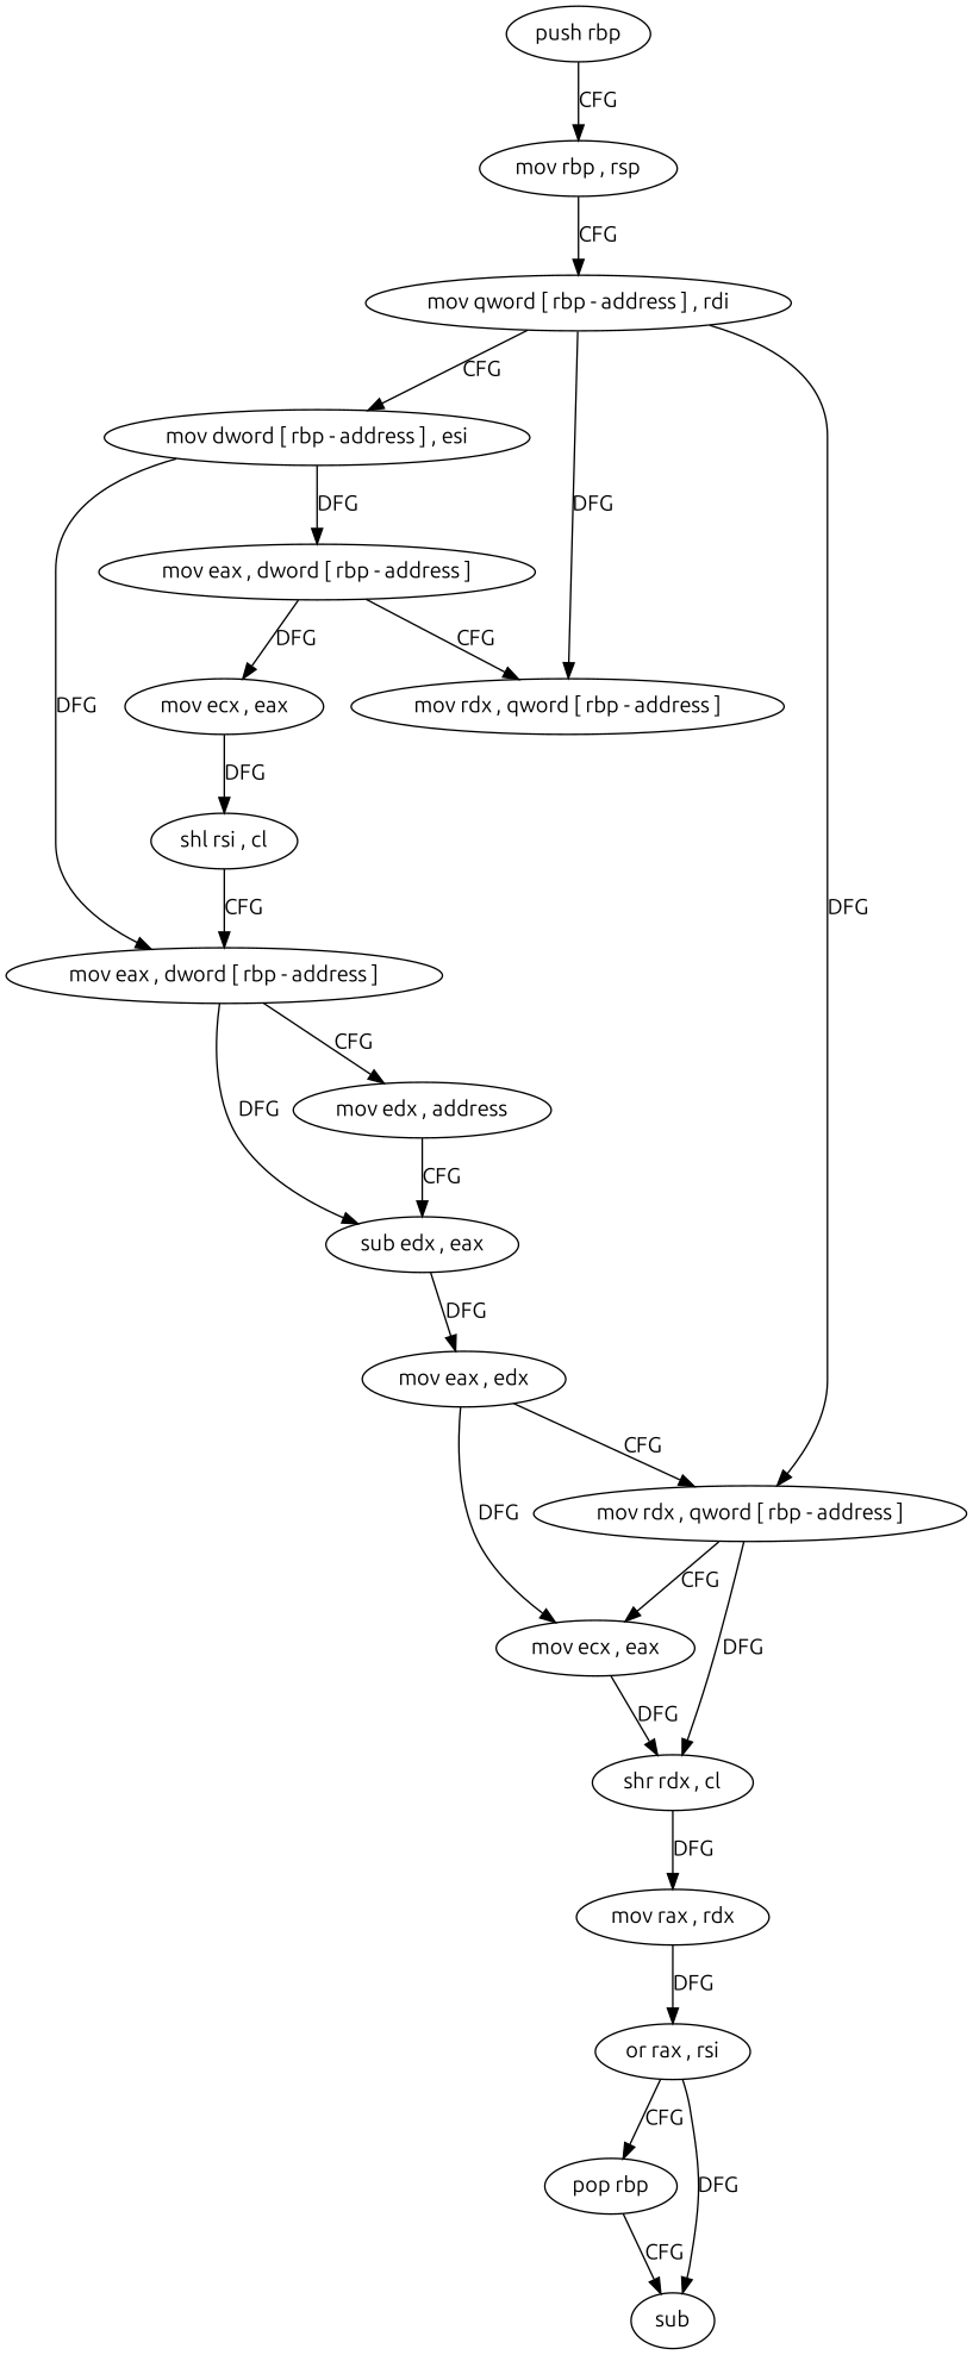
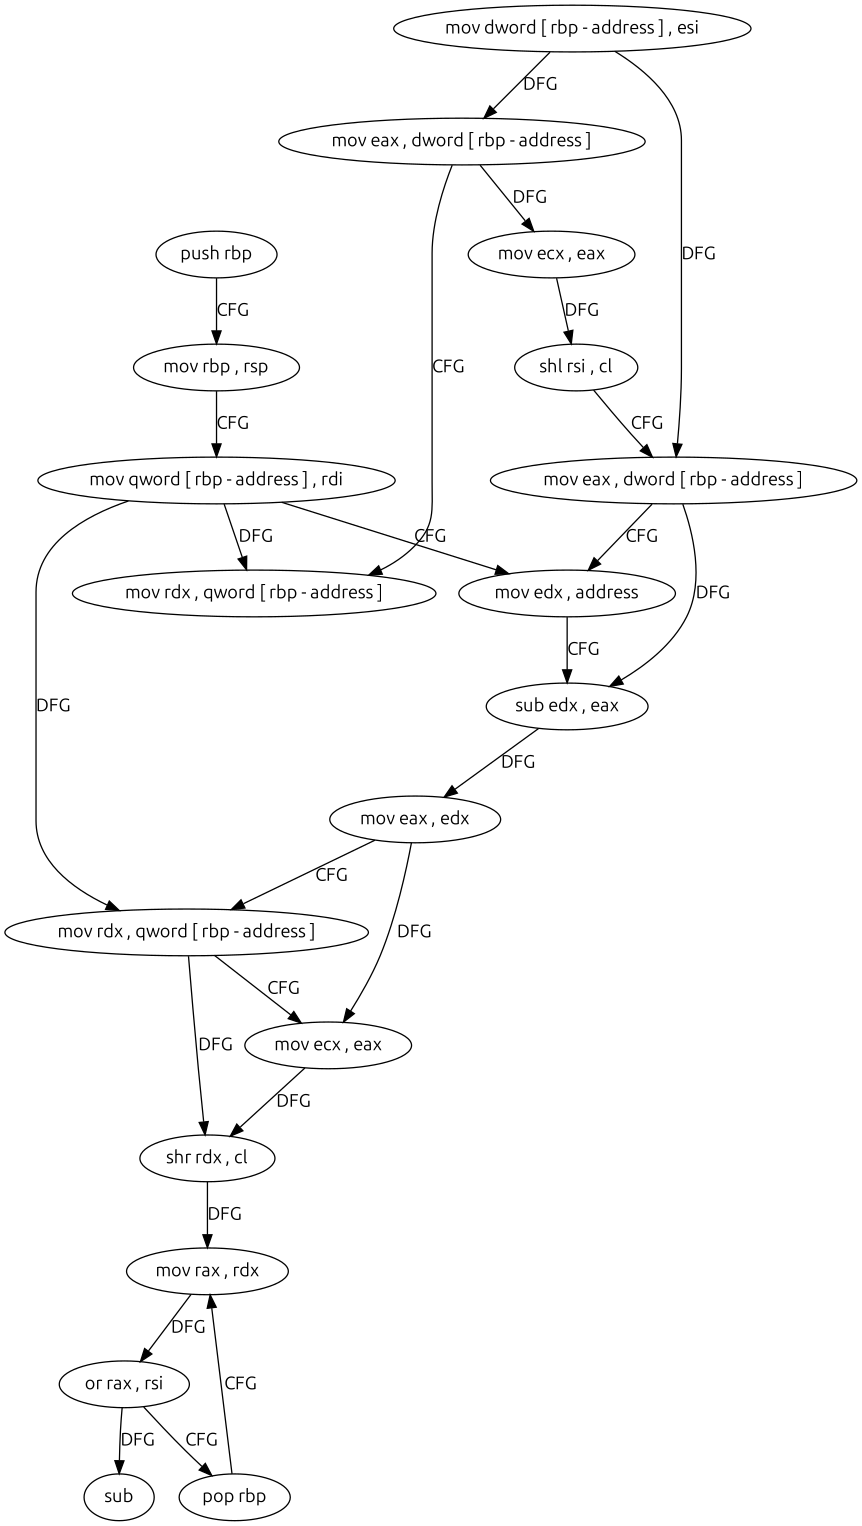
  digraph {
    fontname=Ubuntu
    node [fontname=Ubuntu]
    edge [fontname=Ubuntu]
    n1 [label="push rbp"]
    n2 [label="mov rbp , rsp"]
    n3 [label="mov qword [ rbp - address ] , rdi"]
    n4 [label="mov dword [ rbp - address ] , esi"]
    n5 [label="mov rdx , qword [ rbp - address ]"]
    n6 [label="mov rdx , qword [ rbp - address ]"]
    n7 [label="mov eax , dword [ rbp - address ]"]
    n8 [label="mov eax , dword [ rbp - address ]"]
    n9 [label="mov ecx , eax"]
    n10 [label="shr rdx , cl"]
    n11 [label="mov ecx , eax"]
    n12 [label="mov edx , address"]
    n13 [label="sub edx , eax"]
    n14 [label="shl rsi , cl"]
    n15 [label="or rax , rsi"]
    n16 [label="pop rbp"]
    n17 [label=sub]
    n18 [label="mov eax , edx"]
    n19 [label="mov rax , rdx"]
    n1 -> n2 [label=CFG]
    n2 -> n3 [label=CFG]
-   n3 -> n4 [label=CFG]
+   n3 -> n12 [label=CFG]
    n3 -> n5 [label=DFG]
    n3 -> n6 [label=DFG]
    n4 -> n7 [label=DFG]
    n4 -> n8 [label=DFG]
    n6 -> n9 [label=CFG]
    n6 -> n10 [label=DFG]
    n7 -> n5 [label=CFG]
    n7 -> n11 [label=DFG]
    n8 -> n12 [label=CFG]
    n8 -> n13 [label=DFG]
    n9 -> n10 [label=DFG]
    n10 -> n19 [label=DFG]
    n11 -> n14 [label=DFG]
    n12 -> n13 [label=CFG]
    n13 -> n18 [label=DFG]
    n14 -> n8 [label=CFG]
    n15 -> n16 [label=CFG]
    n15 -> n17 [label=DFG]
-   n16 -> n17 [label=CFG]
+   n16 -> n19 [label=CFG]
    n18 -> n6 [label=CFG]
    n18 -> n9 [label=DFG]
    n19 -> n15 [label=DFG]
  }
